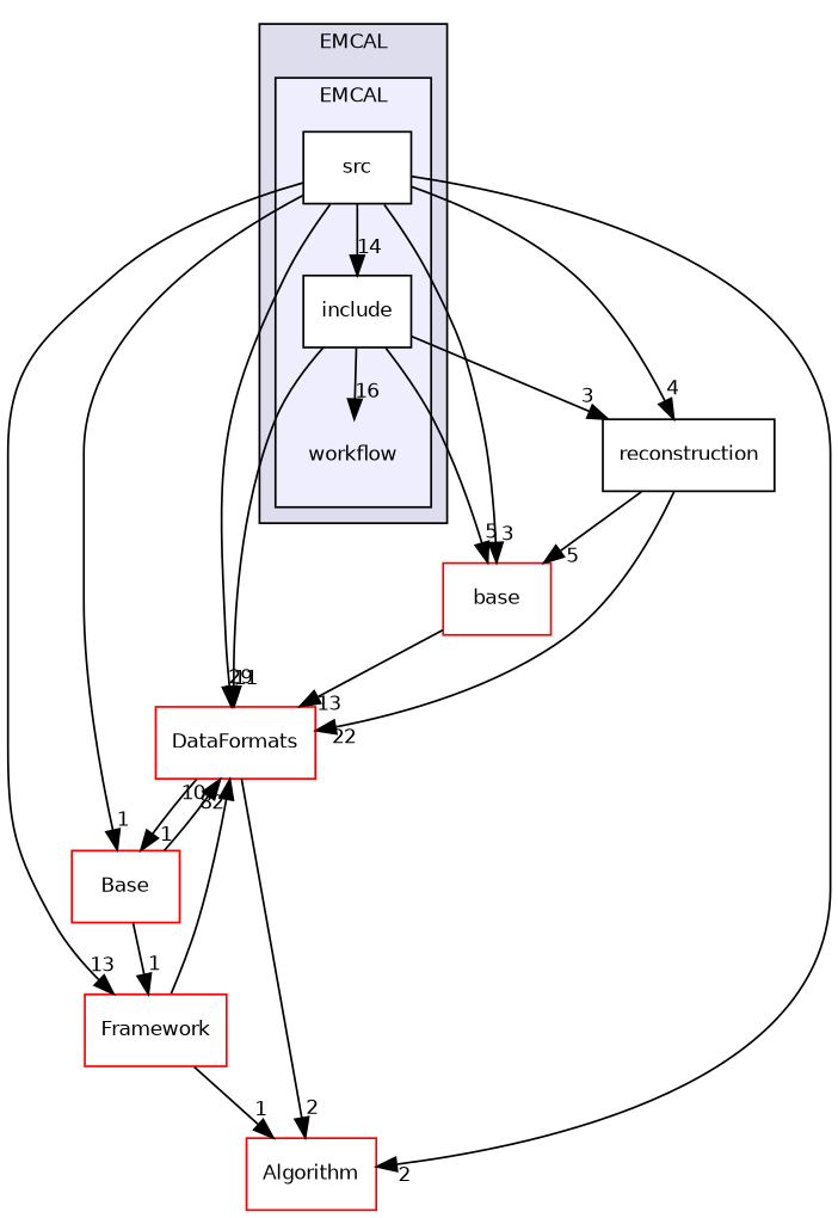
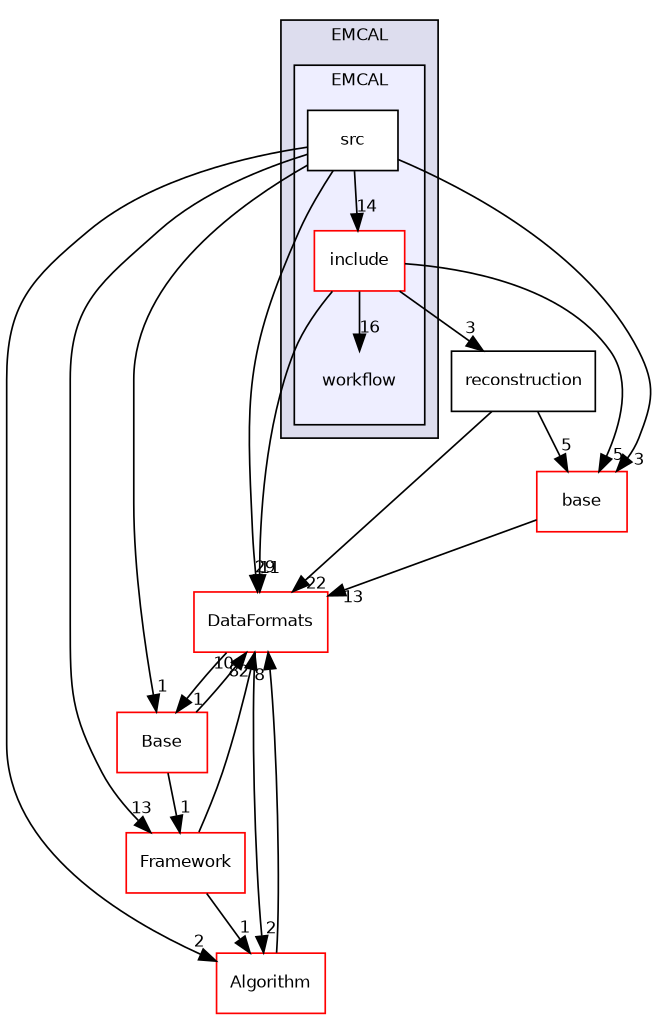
  digraph {
    compound=true
    node [fontname=Helvetica fontsize=10 shape=box color=red]
    edge [headlabel=1 labeldistance=1.5 labelfontname=Helvetica labelfontsize=10]
    n1 [label=workflow shape=plaintext color=""]
-   n2 [color=black fillcolor=white label=include style=filled]
+   n2 [fillcolor=white label=include style=filled]
    n3 [color=black fillcolor=white label=src style=filled]
    n4 [color=black label=reconstruction]
    n5 [label=base]
    n6 [label=DataFormats]
    n7 [label=Framework]
    n8 [label=Base]
    n9 [label=Algorithm]
    subgraph cluster_1 {
      bgcolor="#ddddee"
      fontname=Helvetica
      fontsize=10
      label=EMCAL
      pencolor=black
      subgraph cluster_2 {
        bgcolor="#eeeeff"
        fontname=Helvetica
        fontsize=10
        label=EMCAL
        pencolor=black
        n1
        n2
        n3
      }
    }
    n2 -> n1 [headlabel=16]
    n2 -> n4 [headlabel=3]
    n2 -> n5 [headlabel=5]
    n2 -> n6 [headlabel=11]
    n3 -> n2 [headlabel=14]
-   n3 -> n4 [headlabel=4]
    n3 -> n5 [headlabel=3]
    n3 -> n6 [headlabel=29]
    n3 -> n7 [headlabel=13]
    n3 -> n8
    n3 -> n9 [headlabel=2]
    n4 -> n5 [headlabel=5]
    n4 -> n6 [headlabel=22]
    n5 -> n6 [headlabel=13]
    n6 -> n8
    n6 -> n9 [headlabel=2]
    n7 -> n6 [headlabel=82]
    n7 -> n9
    n8 -> n6 [headlabel=10]
    n8 -> n7
+   n9 -> n6 [headlabel=8]
  }
